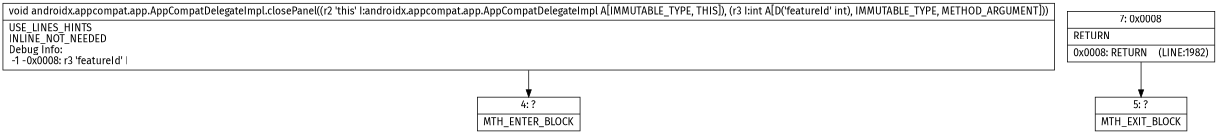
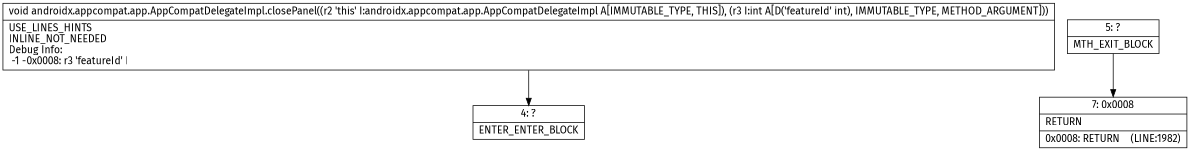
  digraph {
    fontname="Fira Sans"
    node [fontname="Fira Sans" shape=record]
    edge [fontname="Fira Sans"]
-   n1 [label="{4\:\ ?|MTH_ENTER_BLOCK\l}"]
+   n1 [label="{4\:\ ?|ENTER_ENTER_BLOCK\l}"]
    n2 [label="{7\:\ 0x0008|RETURN\l|0x0008: RETURN    (LINE:1982)\l}"]
    n3 [label="{5\:\ ?|MTH_EXIT_BLOCK\l}"]
    n4 [label="{void androidx.appcompat.app.AppCompatDelegateImpl.closePanel((r2 'this' I:androidx.appcompat.app.AppCompatDelegateImpl A[IMMUTABLE_TYPE, THIS]), (r3 I:int A[D('featureId' int), IMMUTABLE_TYPE, METHOD_ARGUMENT]))  | USE_LINES_HINTS\lINLINE_NOT_NEEDED\lDebug Info:\l  \-1 \-0x0008: r3 'featureId' I\l}"]
-   n2 -> n3
+   n3 -> n2
    n4 -> n1
  }
